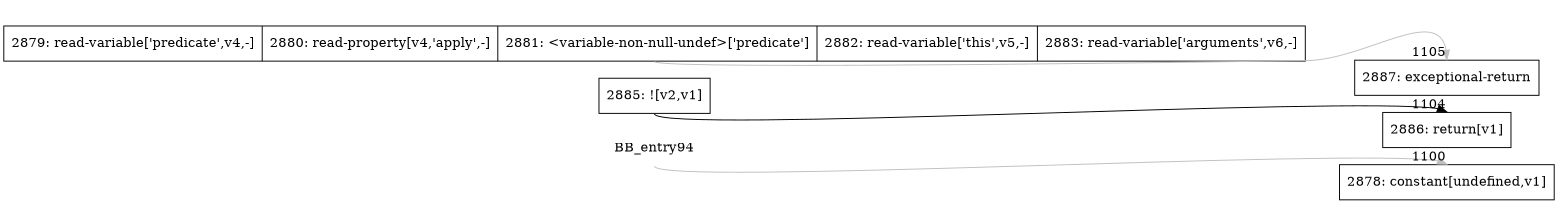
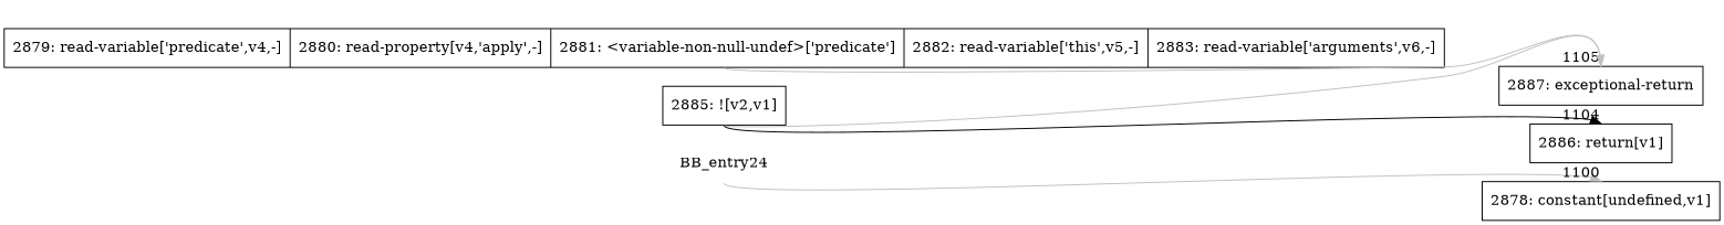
  digraph {
    rankdir=LR
    node [shape=record]
    edge [color=gray headport=n tailport=s]
-   BB_entry94 [shape=none]
+   BB_entry94 [shape=none label=BB_entry24]
    n2 [label="{2878: constant[undefined,v1]}"]
    n3 [label="{2879: read-variable['predicate',v4,-]|2880: read-property[v4,'apply',-]|2881: \<variable-non-null-undef\>['predicate']|2882: read-variable['this',v5,-]|2883: read-variable['arguments',v6,-]}"]
    n4 [label="{2887: exceptional-return}"]
    n5 [label="{2885: ![v2,v1]}"]
    n6 [label="{2886: return[v1]}"]
    BB_entry94 -> n2 [headlabel="    1100"]
    n3 -> n4 [headlabel="      1105"]
+   n5 -> n4
    n5 -> n6 [headlabel="      1104" color=""]
  }
